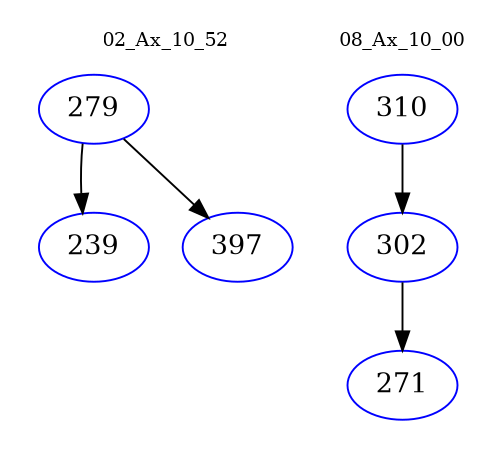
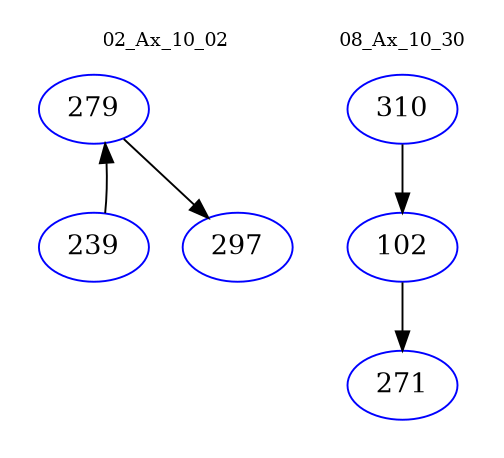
  digraph {
    node [color=blue]
    edge [color=black]
    n1 [label=279]
    n2 [label=239]
-   n3 [label=397]
-   n4 [label=302]
+   n3 [label=297]
+   n4 [label=102]
    n5 [label=271]
    n6 [label=310]
    subgraph cluster_1 {
      color=white
      fontsize=10
-     label="02_Ax_10_52"
+     label="02_Ax_10_02"
      n1
      n2
      n3
    }
    subgraph cluster_2 {
      color=white
      fontsize=10
-     label="08_Ax_10_00"
+     label="08_Ax_10_30"
      n4
      n5
      n6
    }
-   n1 -> n2
+   n2 -> n1
    n1 -> n3
    n4 -> n5
    n6 -> n4
  }
